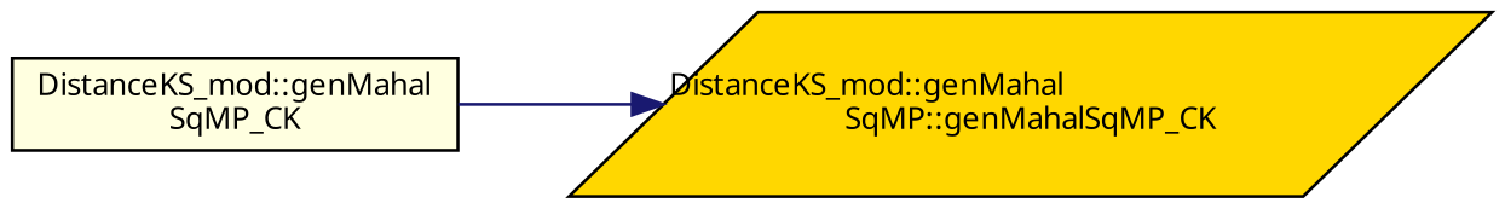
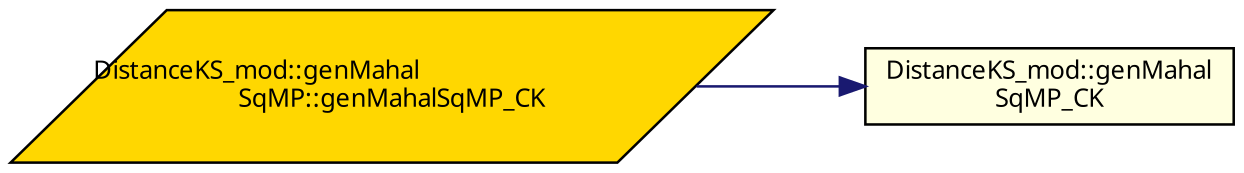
  digraph {
    rankdir=RL
    fontname="Noto Sans"
    node [color=black fontname="Noto Sans" fontsize=10 style=filled]
    n1 [fillcolor=lightyellow fontcolor=black height=0.2 label="DistanceKS_mod::genMahal\lSqMP_CK" shape=box width=0.4]
    n2 [fillcolor=gold height=0.2 label="DistanceKS_mod::genMahal\lSqMP::genMahalSqMP_CK" shape=parallelogram width=0.4]
-   n2 -> n1 [color=midnightblue dir=back fontname="Noto Sans" fontsize=10 labelfontname=Helvetica labelfontsize=10 style=solid]
+   n1 -> n2 [color=midnightblue dir=back fontname="Noto Sans" fontsize=10 labelfontname=Helvetica labelfontsize=10 style=solid]
  }
